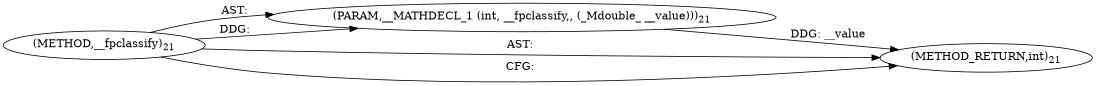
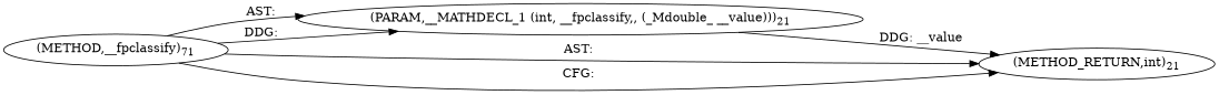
  digraph {
    rankdir=LR
-   n1 [label=<(METHOD,__fpclassify)<SUB>21</SUB>>]
+   n1 [label=<(METHOD,__fpclassify)<SUB>71</SUB>>]
    n2 [label=<(PARAM,__MATHDECL_1 (int, __fpclassify,, (_Mdouble_ __value)))<SUB>21</SUB>>]
    n3 [label=<(METHOD_RETURN,int)<SUB>21</SUB>>]
    n1 -> n2 [label="AST: "]
    n1 -> n2 [label="DDG: "]
    n1 -> n3 [label="AST: "]
    n1 -> n3 [label="CFG: "]
    n2 -> n3 [label="DDG: __value"]
  }
